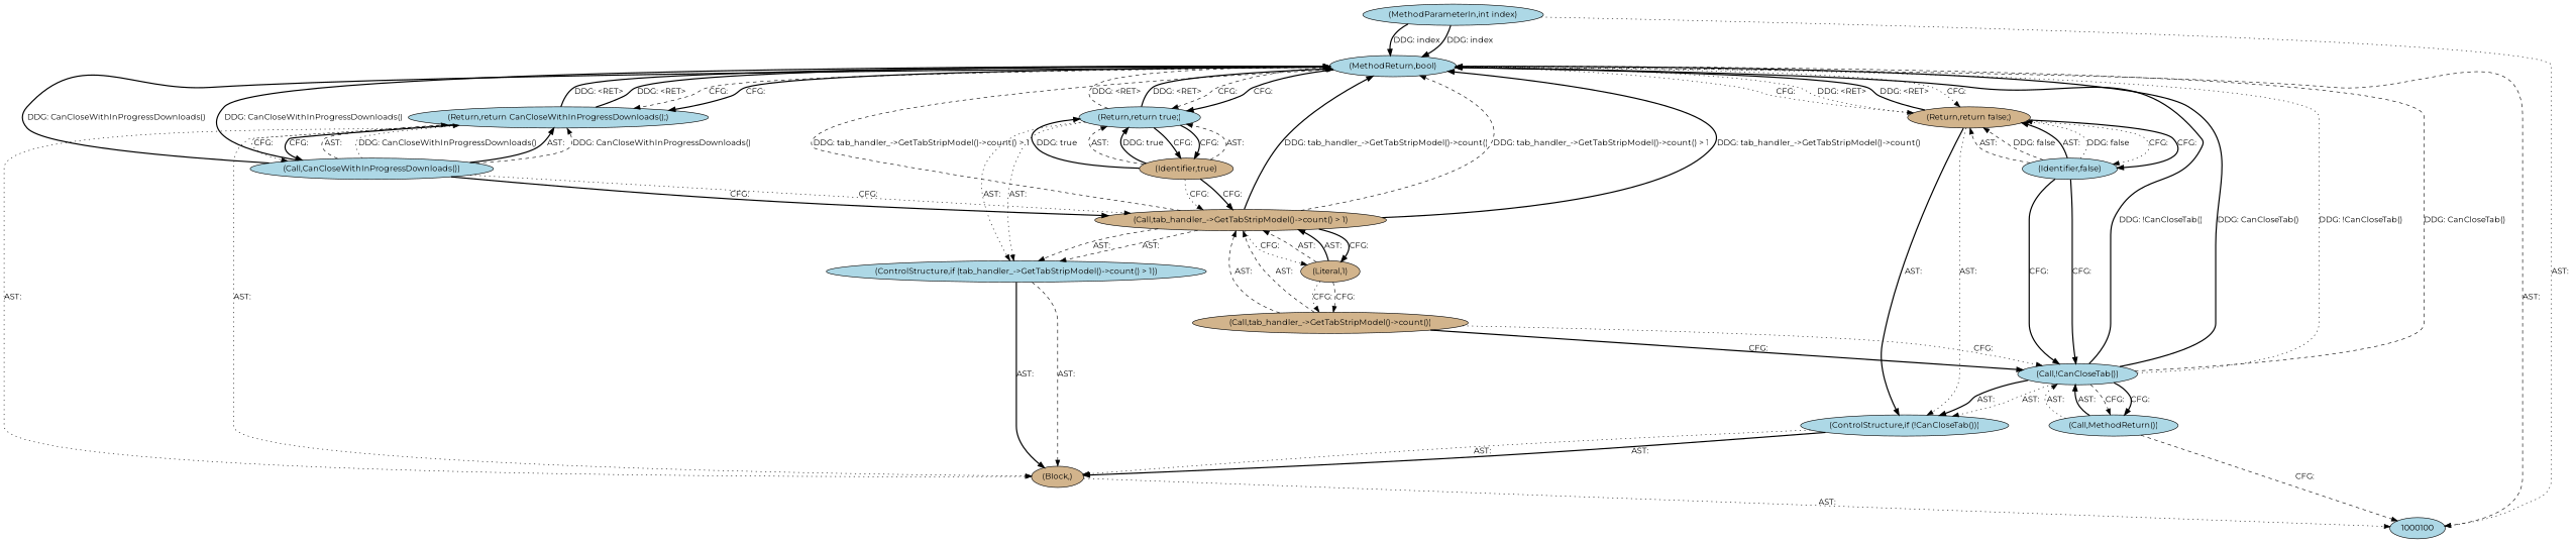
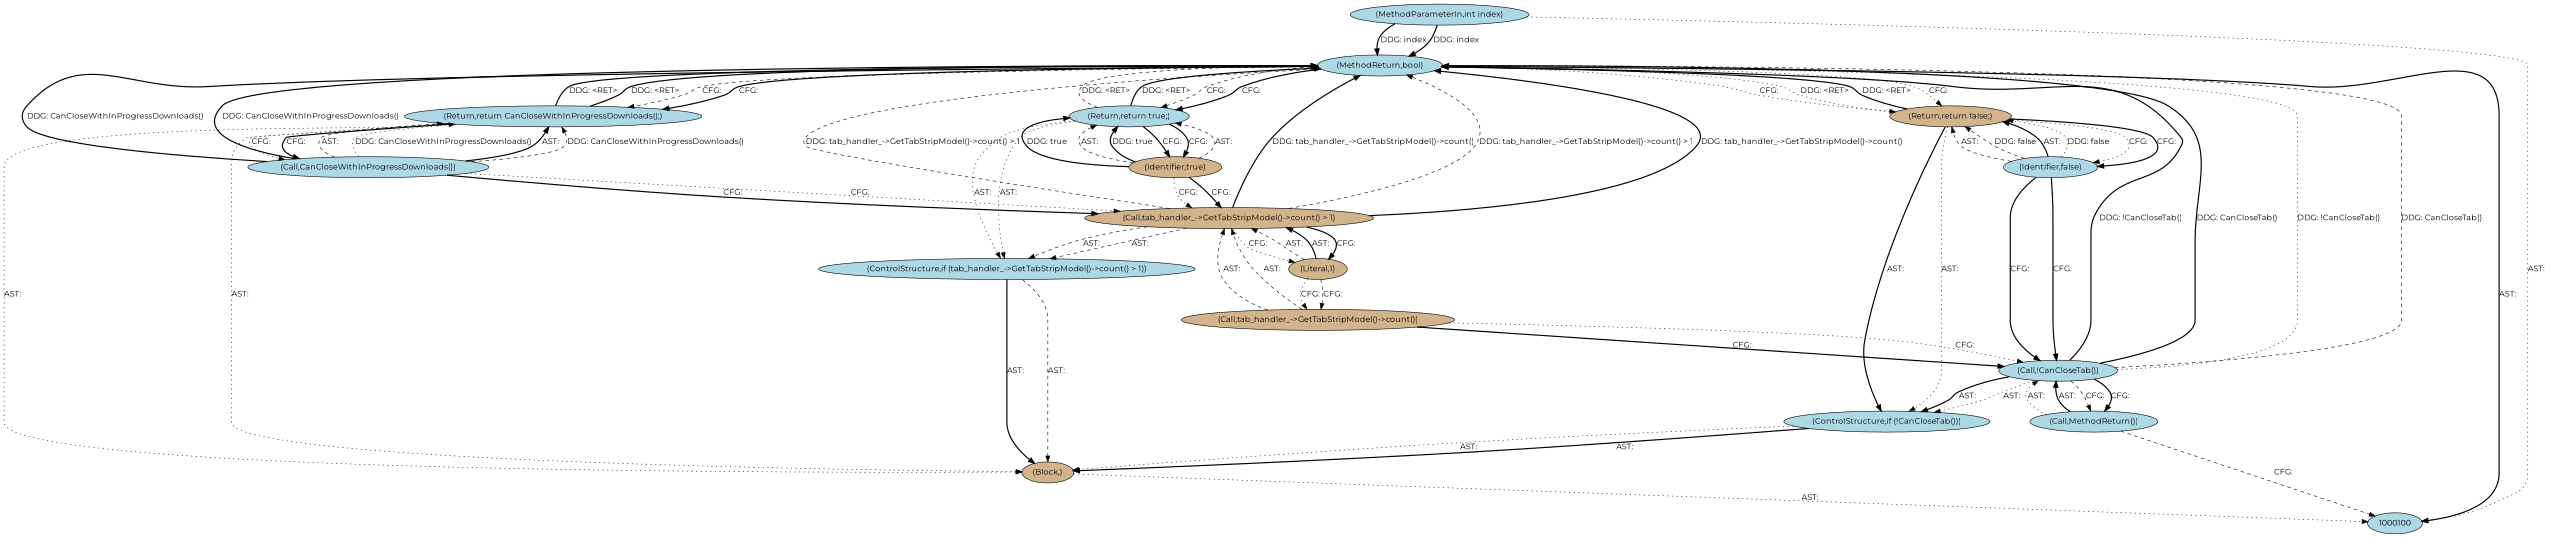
  digraph {
    fontname=Montserrat
    node [fillcolor=lightblue fontname=Montserrat style=filled]
    edge [fontname=Montserrat style=bold]
    n1 [label="(MethodReturn,bool)"]
    n2 [fillcolor=tan label="(Return,return false;)"]
    n3 [label="(Return,return true;)"]
    n4 [label="(Return,return CanCloseWithInProgressDownloads();)"]
    1000100
    n6 [label="(ControlStructure,if (!CanCloseTab()))"]
    n7 [label="(Identifier,false)"]
    n8 [label="(ControlStructure,if (tab_handler_->GetTabStripModel()->count() > 1))"]
    n9 [fillcolor=tan label="(Identifier,true)"]
    n10 [fillcolor=tan label="(Block,)"]
    n11 [label="(Call,CanCloseWithInProgressDownloads())"]
    n12 [label="(MethodParameterIn,int index)"]
    n13 [label="(Call,!CanCloseTab())"]
    n14 [label="(Call,MethodReturn())"]
    n15 [fillcolor=tan label="(Literal,1)"]
    n16 [fillcolor=tan label="(Call,tab_handler_->GetTabStripModel()->count() > 1)"]
    n17 [fillcolor=tan label="(Call,tab_handler_->GetTabStripModel()->count())"]
    n1 -> n2 [label="CFG: " style=dotted]
    n1 -> n2 [label="CFG: " style=dotted]
    n1 -> n3 [label="CFG: " style=dashed]
    n1 -> n3 [label="CFG: "]
    n1 -> n4 [label="CFG: " style=dashed]
    n1 -> n4 [label="CFG: "]
-   n1 -> 1000100 [label="AST: " style=dashed]
+   n1 -> 1000100 [label="AST: "]
    n2 -> n1 [label="DDG: <RET>" style=dotted]
    n2 -> n1 [label="DDG: <RET>"]
    n2 -> n6 [label="AST: " style=dotted]
    n2 -> n6 [label="AST: "]
    n2 -> n7 [label="CFG: " style=dotted]
    n2 -> n7 [label="CFG: "]
    n3 -> n1 [label="DDG: <RET>" style=dashed]
    n3 -> n1 [label="DDG: <RET>"]
    n3 -> n8 [label="AST: " style=dotted]
    n3 -> n8 [label="AST: " style=dotted]
    n3 -> n9 [label="CFG: "]
    n3 -> n9 [label="CFG: "]
    n4 -> n1 [label="DDG: <RET>"]
    n4 -> n1 [label="DDG: <RET>"]
    n4 -> n10 [label="AST: " style=dotted]
    n4 -> n10 [label="AST: " style=dotted]
    n4 -> n11 [label="CFG: " style=dotted]
    n4 -> n11 [label="CFG: "]
    n6 -> n10 [label="AST: "]
    n6 -> n10 [label="AST: " style=dotted]
    n7 -> n2 [label="AST: " style=dashed]
    n7 -> n2 [label="DDG: false" style=dashed]
    n7 -> n2 [label="AST: "]
    n7 -> n2 [label="DDG: false" style=dotted]
    n7 -> n13 [label="CFG: "]
    n7 -> n13 [label="CFG: "]
    n8 -> n10 [label="AST: "]
    n8 -> n10 [label="AST: " style=dashed]
    n9 -> n3 [label="AST: " style=dashed]
    n9 -> n3 [label="DDG: true"]
    n9 -> n3 [label="AST: " style=dashed]
    n9 -> n3 [label="DDG: true"]
    n9 -> n16 [label="CFG: "]
    n9 -> n16 [label="CFG: " style=dotted]
    n10 -> 1000100 [label="AST: " style=dotted]
    n11 -> n1 [label="DDG: CanCloseWithInProgressDownloads()"]
    n11 -> n1 [label="DDG: CanCloseWithInProgressDownloads()"]
    n11 -> n4 [label="AST: " style=dashed]
    n11 -> n4 [label="DDG: CanCloseWithInProgressDownloads()" style=dotted]
    n11 -> n4 [label="AST: "]
    n11 -> n4 [label="DDG: CanCloseWithInProgressDownloads()" style=dashed]
    n11 -> n16 [label="CFG: " style=dotted]
    n11 -> n16 [label="CFG: "]
    n12 -> n1 [label="DDG: index"]
    n12 -> n1 [label="DDG: index"]
    n12 -> 1000100 [label="AST: " style=dotted]
    n13 -> n1 [label="DDG: !CanCloseTab()"]
    n13 -> n1 [label="DDG: CanCloseTab()"]
    n13 -> n1 [label="DDG: !CanCloseTab()" style=dotted]
    n13 -> n1 [label="DDG: CanCloseTab()" style=dashed]
    n13 -> n6 [label="AST: " style=dotted]
    n13 -> n6 [label="AST: "]
    n13 -> n14 [label="CFG: " style=dashed]
    n13 -> n14 [label="CFG: "]
    n14 -> 1000100 [label="CFG: " style=dashed]
    n14 -> n13 [label="AST: " style=dotted]
    n14 -> n13 [label="AST: "]
    n15 -> n16 [label="AST: " style=dashed]
    n15 -> n16 [label="AST: "]
    n15 -> n17 [label="CFG: " style=dotted]
    n15 -> n17 [label="CFG: " style=dashed]
    n16 -> n1 [label="DDG: tab_handler_->GetTabStripModel()->count() > 1" style=dashed]
    n16 -> n1 [label="DDG: tab_handler_->GetTabStripModel()->count()"]
    n16 -> n1 [label="DDG: tab_handler_->GetTabStripModel()->count() > 1" style=dashed]
    n16 -> n1 [label="DDG: tab_handler_->GetTabStripModel()->count()"]
    n16 -> n8 [label="AST: " style=dashed]
    n16 -> n8 [label="AST: " style=dashed]
    n16 -> n15 [label="CFG: "]
    n16 -> n15 [label="CFG: " style=dotted]
    n17 -> n13 [label="CFG: " style=dotted]
    n17 -> n13 [label="CFG: "]
    n17 -> n16 [label="AST: " style=dashed]
    n17 -> n16 [label="AST: " style=dashed]
  }
